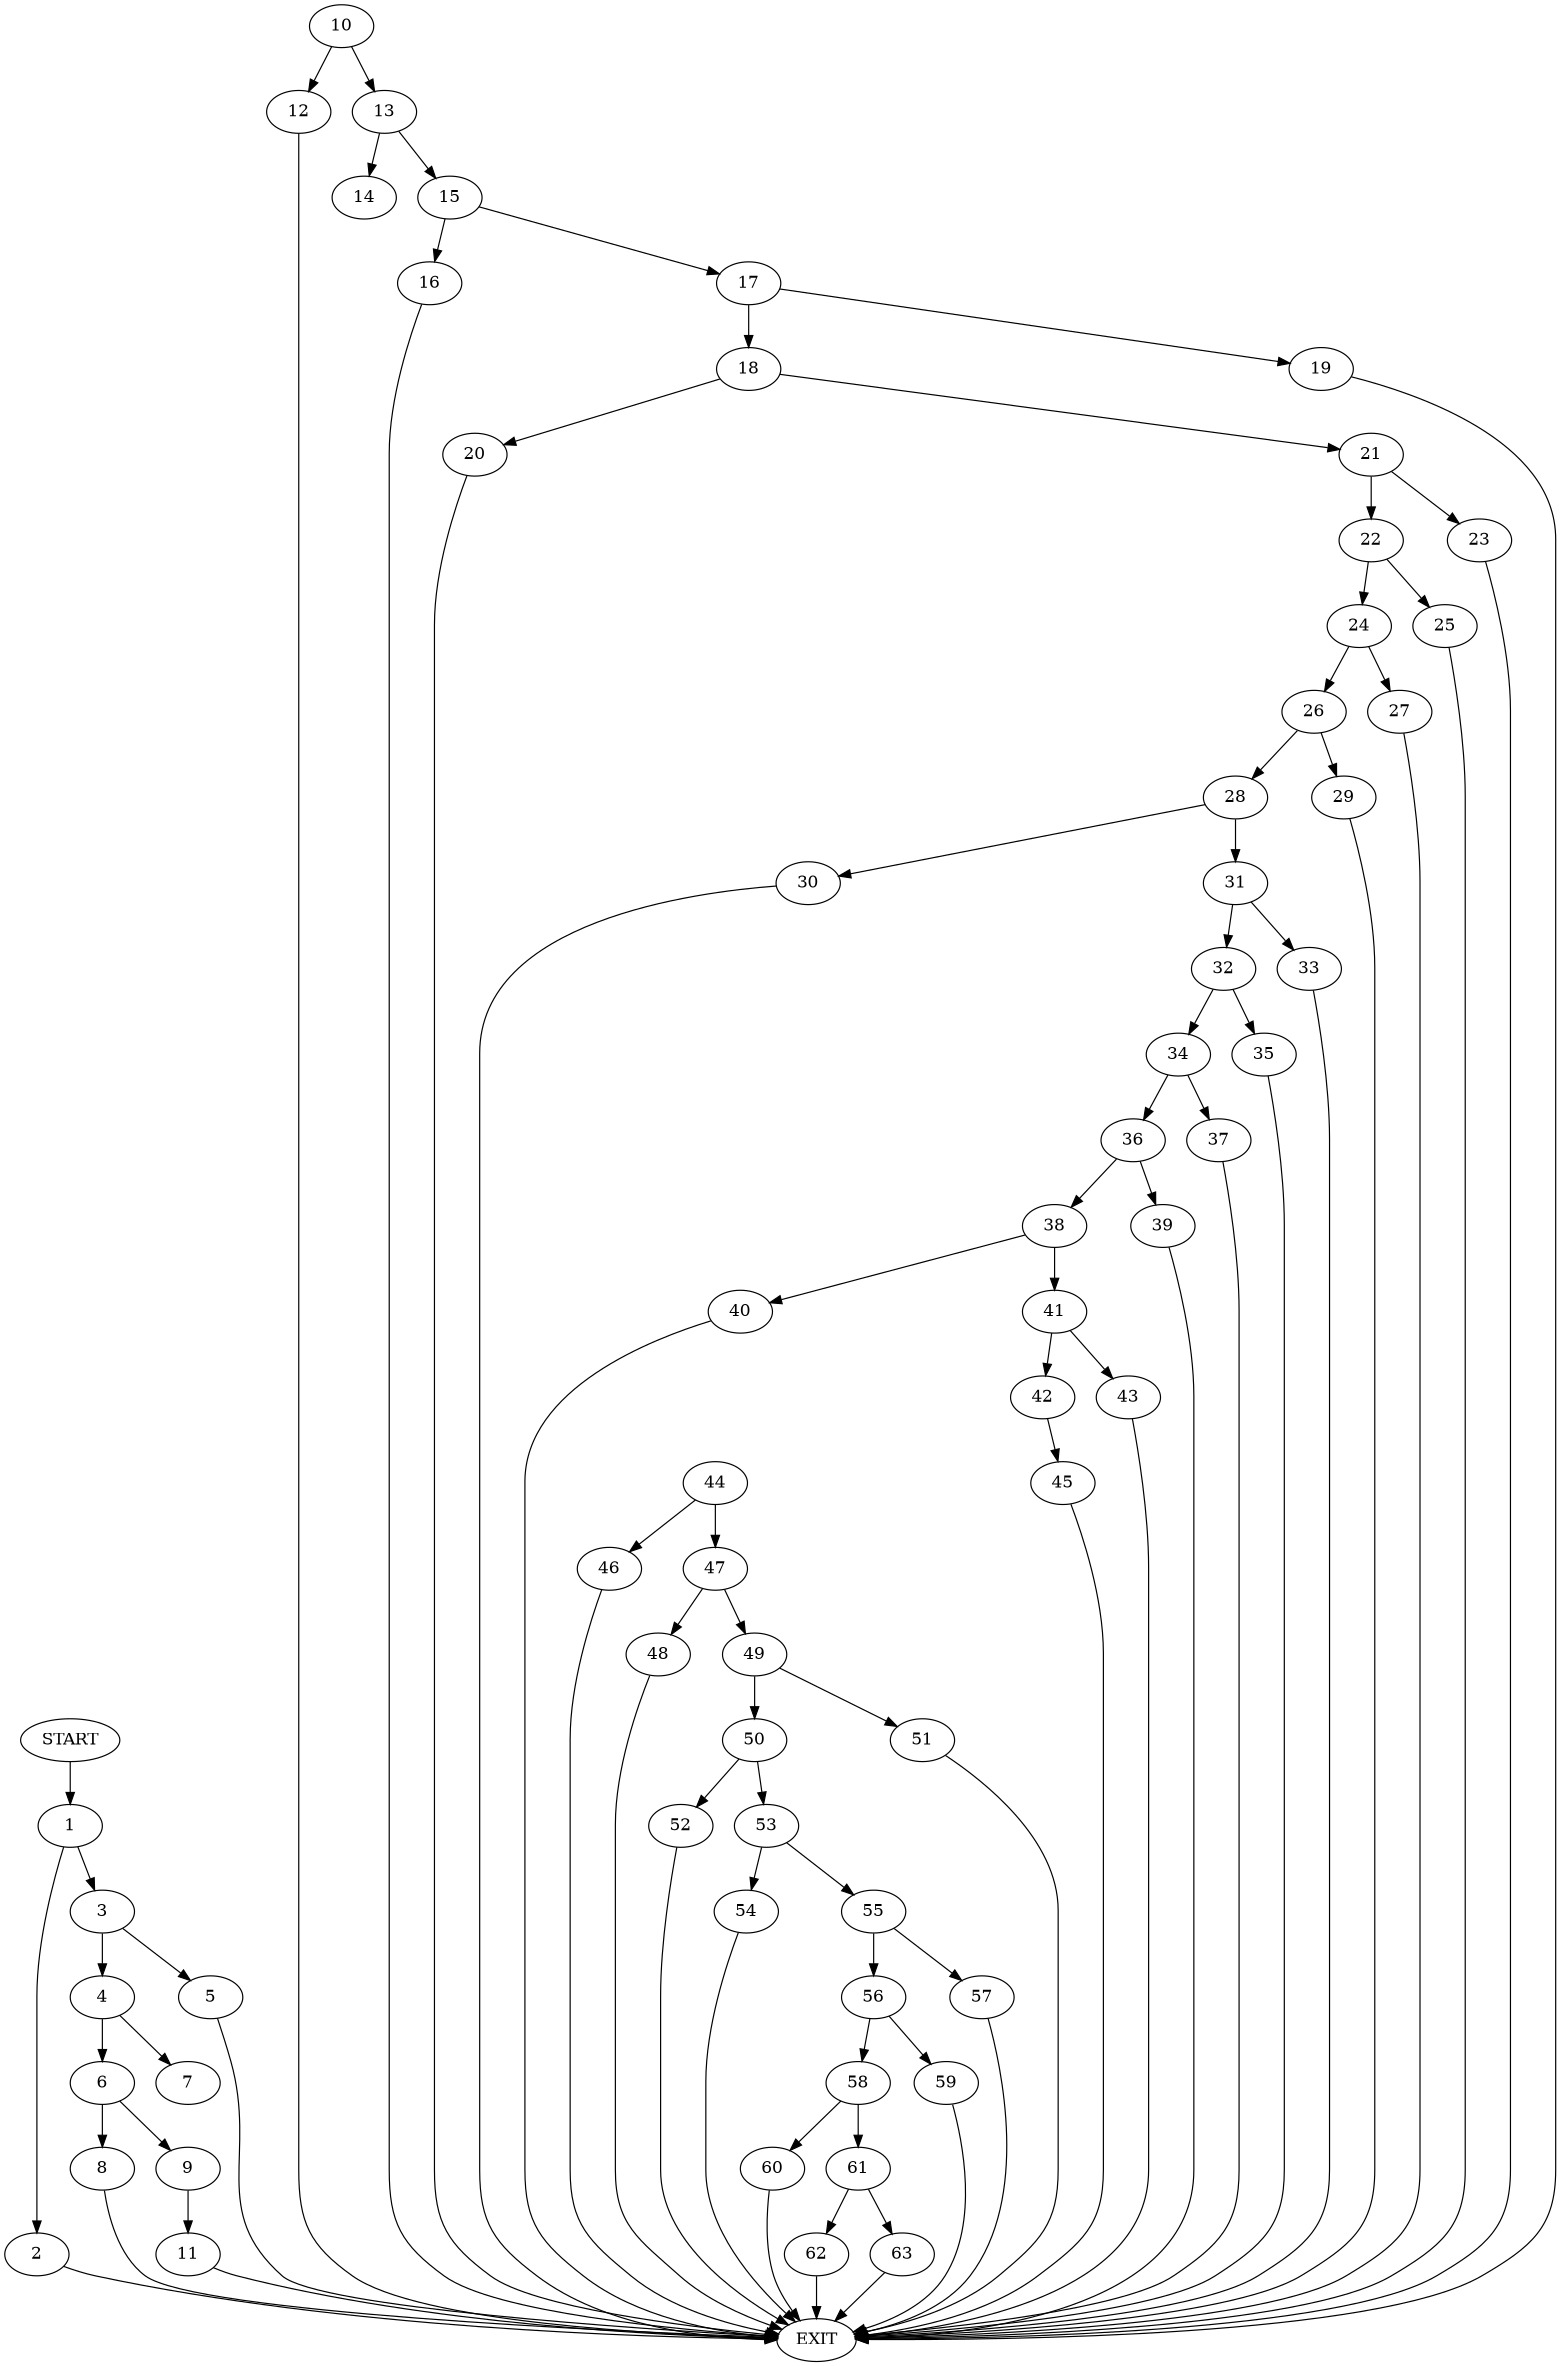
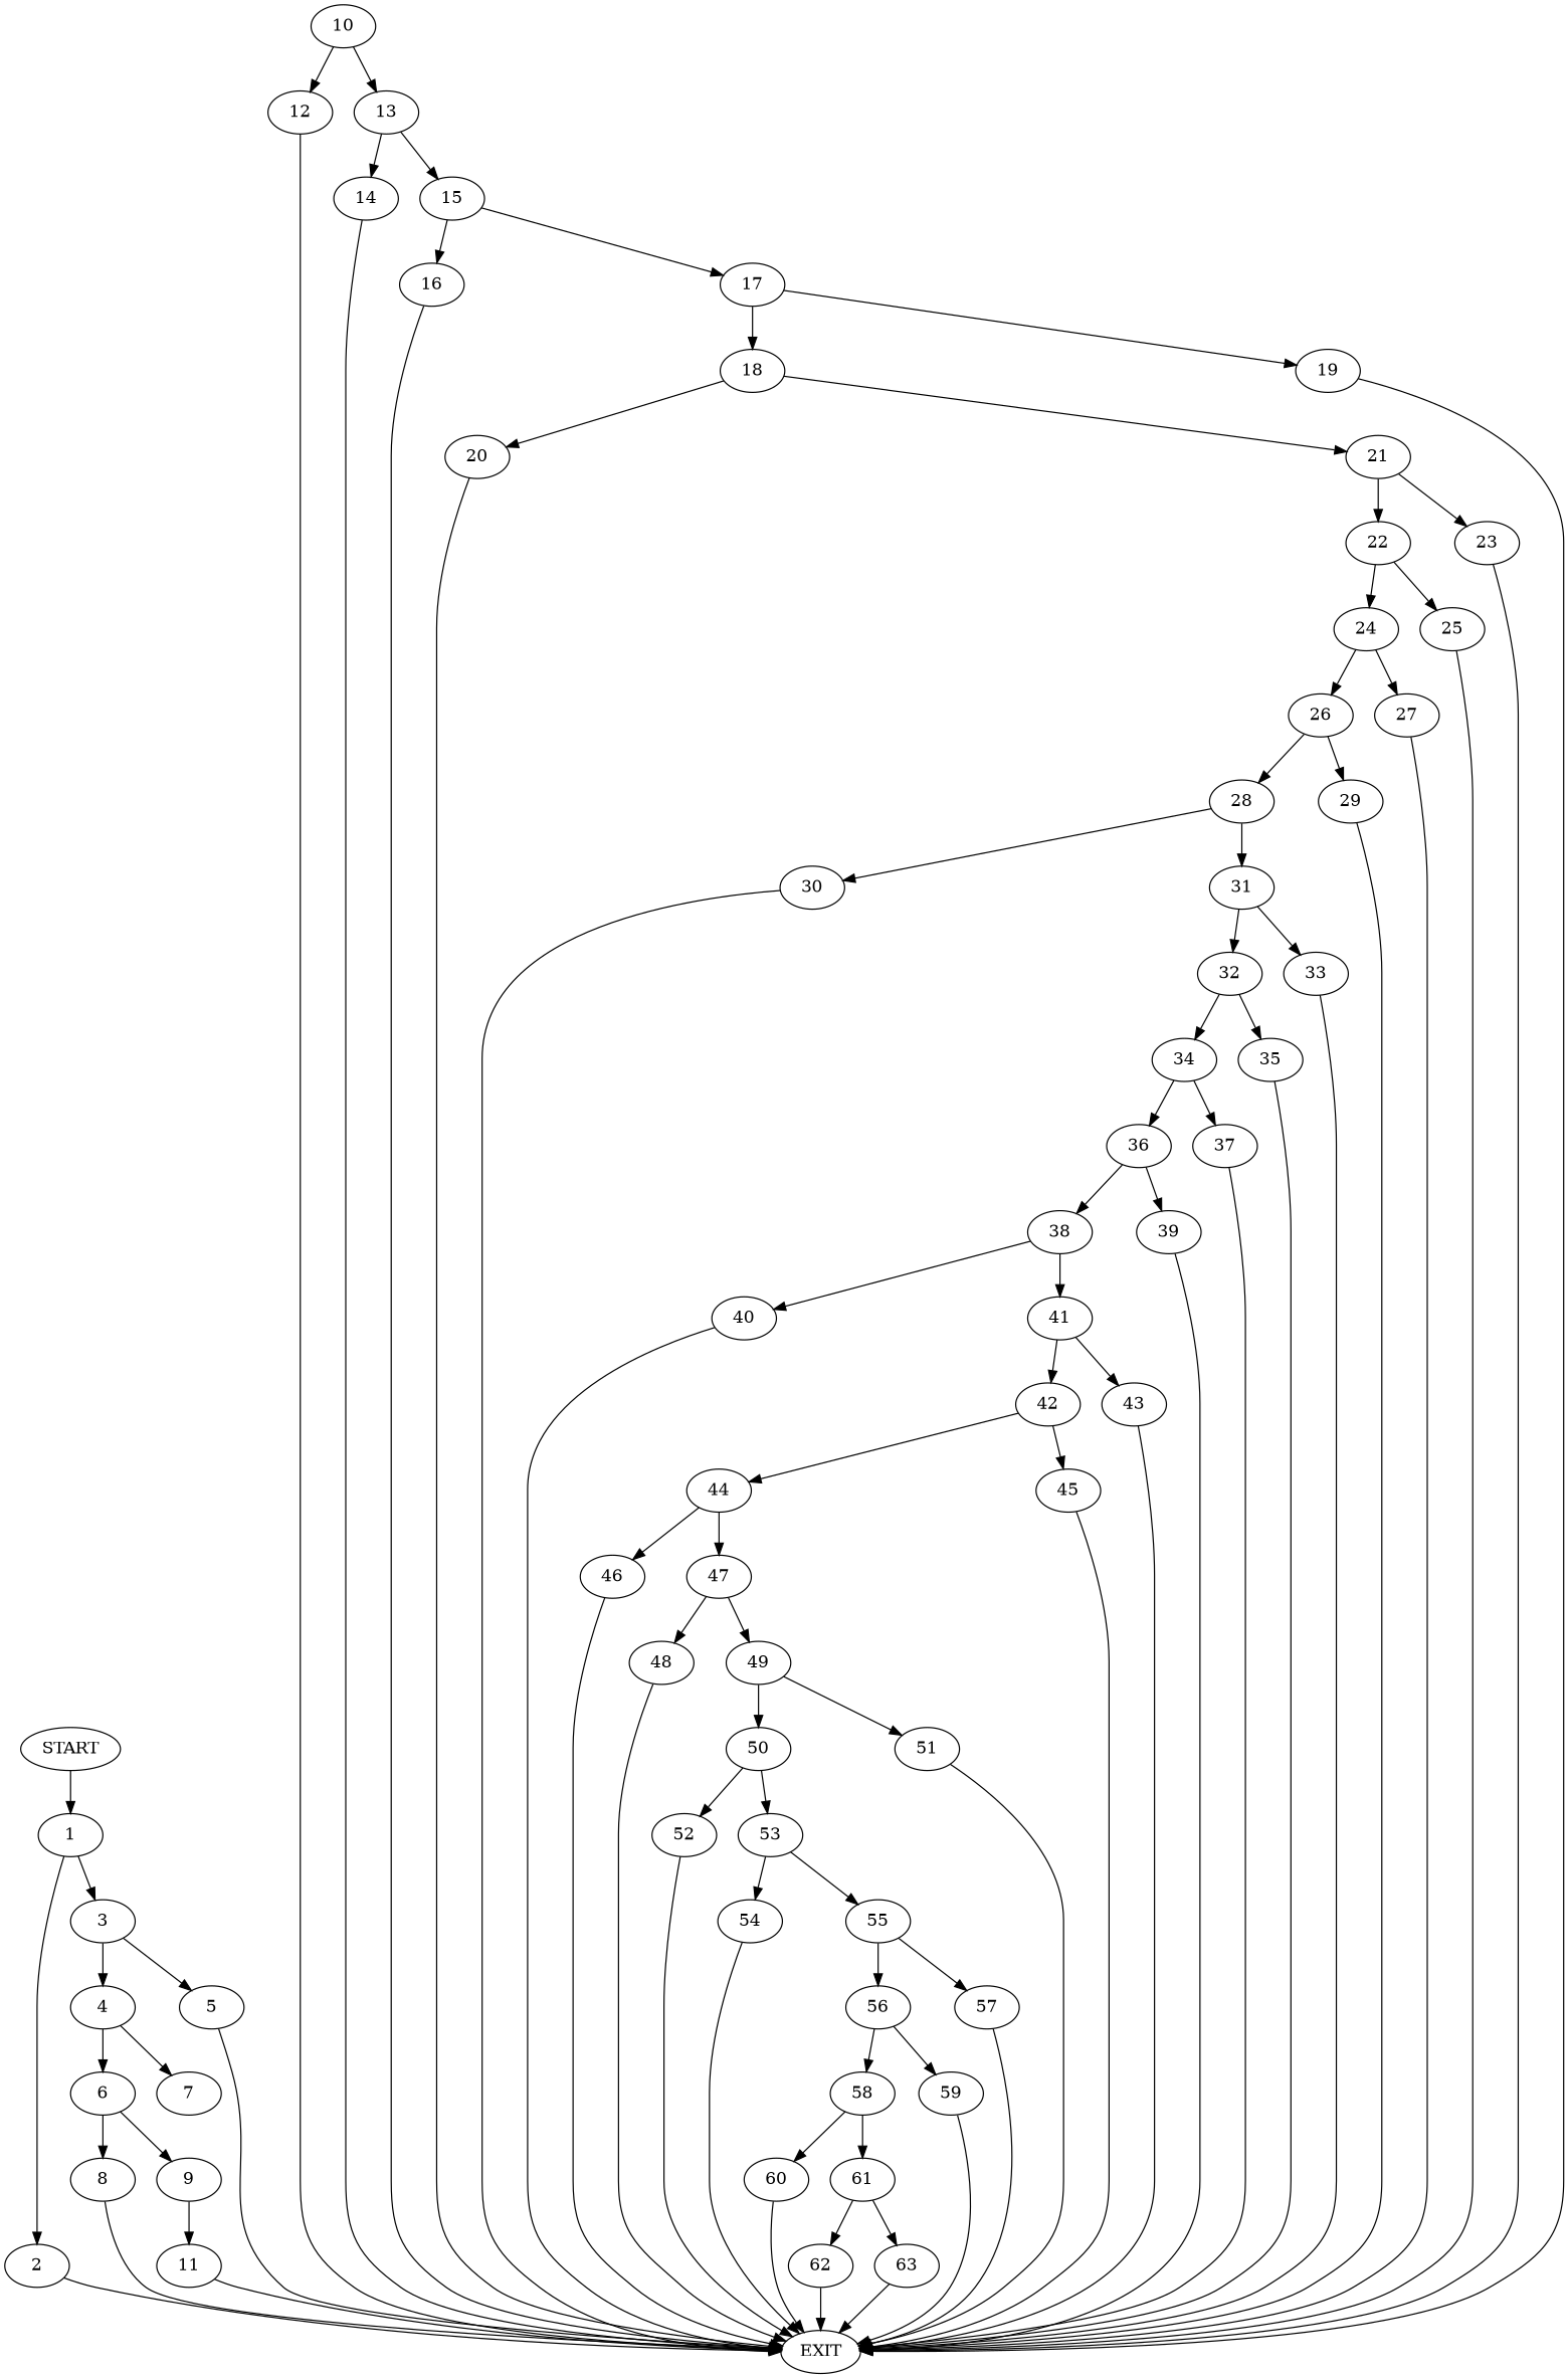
  digraph {
    n1 [label=START]
    1
    2
    3
    n5 [label=EXIT]
    4
    5
    6
    7
    8
    9
    11
    10
    12
    13
    14
    15
    16
    17
    18
    19
    20
    21
    22
    23
    24
    25
    26
    27
    28
    29
    30
    31
    32
    33
    34
    35
    36
    37
    38
    39
    40
    41
    42
    43
    44
    45
    46
    47
    48
    49
    50
    51
    52
    53
    54
    55
    56
    57
    58
    59
    60
    61
    62
    63
    n1 -> 1
    1 -> 2
    1 -> 3
    2 -> n5
    3 -> 4
    3 -> 5
    4 -> 6
    4 -> 7
    5 -> n5
    6 -> 8
    6 -> 9
    8 -> n5
    9 -> 11
    11 -> n5
    10 -> 12
    10 -> 13
    12 -> n5
    13 -> 14
    13 -> 15
+   14 -> n5
    15 -> 16
    15 -> 17
    16 -> n5
    17 -> 18
    17 -> 19
    18 -> 20
    18 -> 21
    19 -> n5
    20 -> n5
    21 -> 22
    21 -> 23
    22 -> 24
    22 -> 25
    23 -> n5
    24 -> 26
    24 -> 27
    25 -> n5
    26 -> 28
    26 -> 29
    27 -> n5
    28 -> 30
    28 -> 31
    29 -> n5
    30 -> n5
    31 -> 32
    31 -> 33
    32 -> 34
    32 -> 35
    33 -> n5
    34 -> 36
    34 -> 37
    35 -> n5
    36 -> 38
    36 -> 39
    37 -> n5
    38 -> 40
    38 -> 41
    39 -> n5
    40 -> n5
    41 -> 42
    41 -> 43
+   42 -> 44
    42 -> 45
    43 -> n5
    44 -> 46
    44 -> 47
    45 -> n5
    46 -> n5
    47 -> 48
    47 -> 49
    48 -> n5
    49 -> 50
    49 -> 51
    50 -> 52
    50 -> 53
    51 -> n5
    52 -> n5
    53 -> 54
    53 -> 55
    54 -> n5
    55 -> 56
    55 -> 57
    56 -> 58
    56 -> 59
    57 -> n5
    58 -> 60
    58 -> 61
    59 -> n5
    60 -> n5
    61 -> 62
    61 -> 63
    62 -> n5
    63 -> n5
  }
